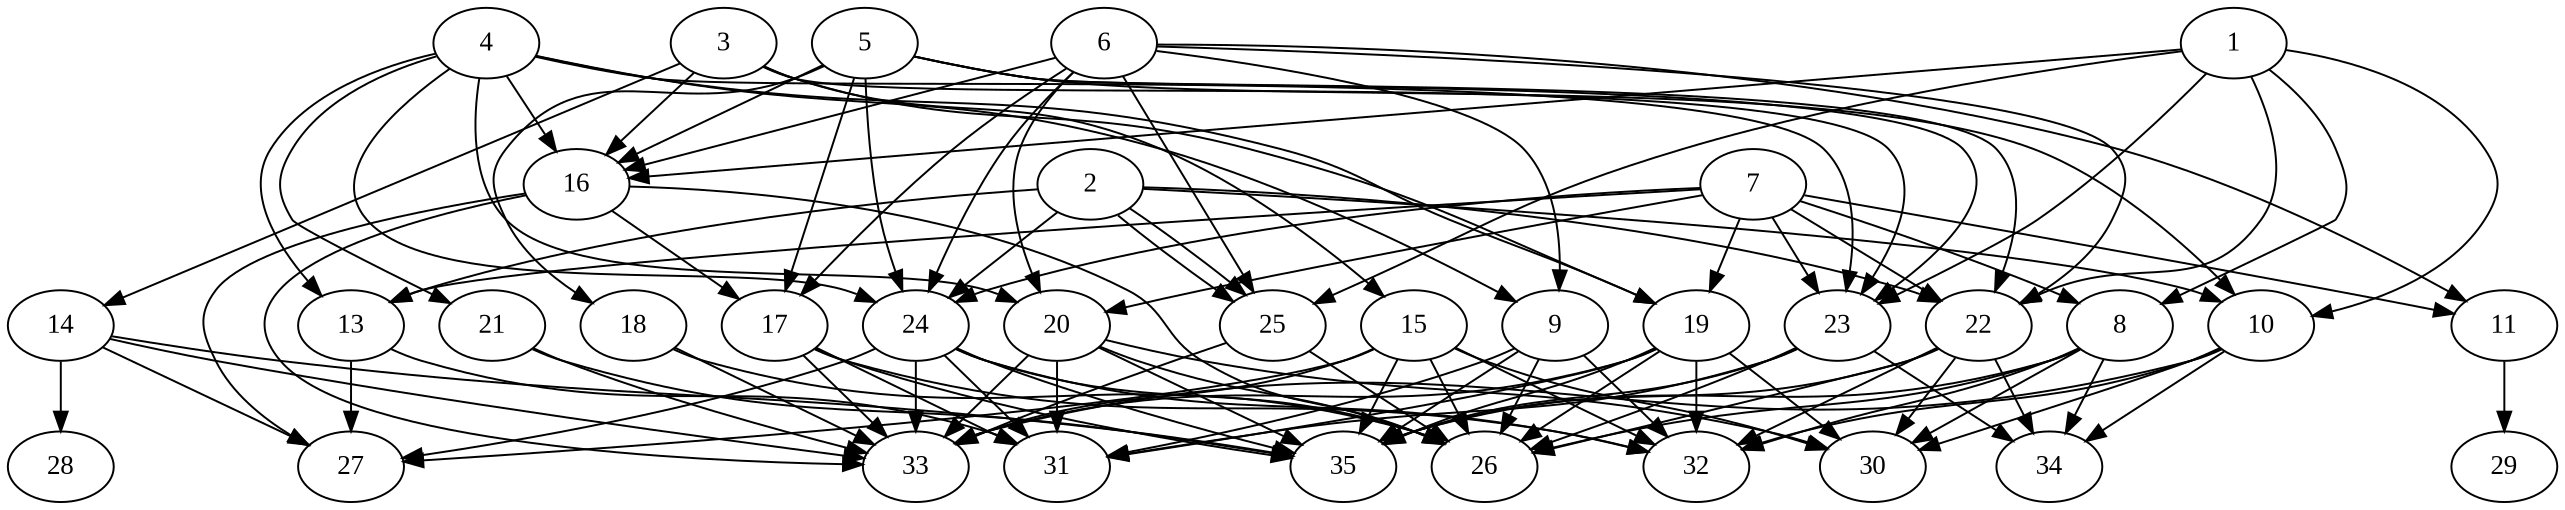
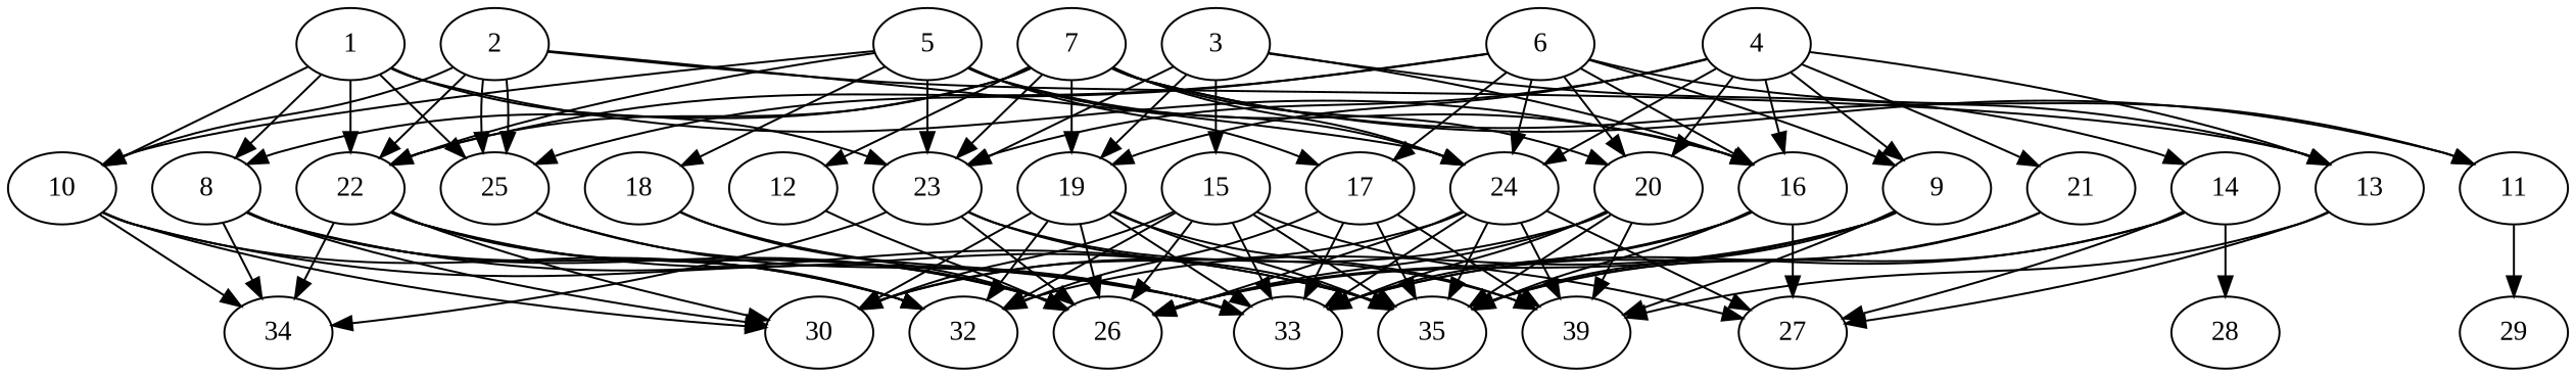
  digraph {
    fontname="Liberation Serif"
    node [alpha=0.08 fontname="Liberation Serif"]
    edge [fontname="Liberation Serif"]
    1 [expect_size=9762003240307688210432]
    8 [alpha=0.00 expect_size=398122869740606400]
    10 [alpha=0.06 expect_size=8450130710942947328]
    16 [alpha=0.11 expect_size=2087613127984123392]
    22 [alpha=0.03 expect_size=901523500141350223872]
    23 [alpha=0.03 expect_size=25604360150283072]
    25 [alpha=0.17 expect_size=143122944521449248]
    26 [alpha=0.14 expect_size=2203024866593390080]
    30 [alpha=0.11 expect_size=24181885371997088]
    32 [alpha=0.05 expect_size=2313517279550640226304]
    34 [alpha=0.07 expect_size=8208967659403832]
    35 [alpha=0.02 expect_size=70353360453928256]
    33 [alpha=0.11 expect_size=7469654894450035]
    27 [expect_size=207413998148385728]
-   31 [alpha=0.18 expect_size=4380104263335000]
+   31 [alpha=0.18 expect_size=4380104263335000 label=39]
    2 [alpha=0.09 expect_size=4429045290236029952]
    13 [alpha=0.01 expect_size=1805018946682912000]
    24 [alpha=0.05 expect_size=65798107855343848]
    3 [alpha=0.10 expect_size=1075734588185133449216]
    14 [alpha=0.16 expect_size=125980396066789392384]
    15 [alpha=0.02 expect_size=12870178094631561986048]
    19 [expect_size=16988212899534582]
    28 [alpha=0.02 expect_size=440508476504824512]
    4 [alpha=0.05 expect_size=104524915692186784]
    9 [expect_size=80251049734901888]
    20 [alpha=0.03 expect_size=42628806301089424]
    21 [alpha=0.16 expect_size=83777572314715936]
    5 [alpha=0.18 expect_size=52043792025018536]
    17 [alpha=0.10 expect_size=52708686817168008]
    18 [alpha=0.02 expect_size=92227385312724123648]
    6 [expect_size=1006373295404089344000]
    11 [alpha=0.13 expect_size=67998604404222590976]
    29 [alpha=0.15 expect_size=3038547884978399608832]
    7 [alpha=0.05 expect_size=21206310636625048]
+   12 [alpha=0.11 expect_size=21794854715374928]
    1 -> 8
    1 -> 10
    1 -> 16
    1 -> 22
    1 -> 23
    1 -> 25
    8 -> 26
    8 -> 30
    8 -> 32
    8 -> 34
    8 -> 35
    10 -> 30
    10 -> 32
    10 -> 34
    10 -> 33
    16 -> 26
-   16 -> 17
+   16 -> 35
    16 -> 33
    16 -> 27
    22 -> 26
    22 -> 30
    22 -> 32
    22 -> 34
    22 -> 35
    23 -> 26
    23 -> 34
    23 -> 35
    23 -> 31
    25 -> 26
    25 -> 33
    2 -> 10
    2 -> 22
    2 -> 25
    2 -> 25
    2 -> 13
    2 -> 24
    13 -> 27
    13 -> 31
    24 -> 26
-   24 -> 32
+   24 -> 30
    24 -> 35
    24 -> 33
    24 -> 27
    24 -> 31
    3 -> 16
    3 -> 23
    3 -> 14
    3 -> 15
    3 -> 19
    14 -> 35
    14 -> 33
    14 -> 27
    14 -> 28
    15 -> 26
    15 -> 30
    15 -> 32
    15 -> 35
    15 -> 33
    15 -> 27
    19 -> 26
    19 -> 30
    19 -> 32
    19 -> 35
    19 -> 33
    19 -> 31
    4 -> 16
    4 -> 23
    4 -> 13
    4 -> 24
    4 -> 19
    4 -> 9
    4 -> 20
    4 -> 21
    9 -> 26
    9 -> 32
    9 -> 35
    9 -> 31
    20 -> 26
    20 -> 30
    20 -> 35
    20 -> 33
    20 -> 31
    21 -> 35
    21 -> 33
    5 -> 10
    5 -> 16
    5 -> 22
    5 -> 23
    5 -> 24
    5 -> 17
    5 -> 18
    17 -> 32
    17 -> 35
    17 -> 33
    17 -> 31
    18 -> 26
    18 -> 33
    6 -> 16
    6 -> 22
    6 -> 25
    6 -> 24
    6 -> 9
    6 -> 20
    6 -> 17
    6 -> 11
    11 -> 29
    7 -> 8
    7 -> 22
    7 -> 23
    7 -> 13
    7 -> 24
    7 -> 19
    7 -> 20
    7 -> 11
+   7 -> 12
+   12 -> 26
  }
